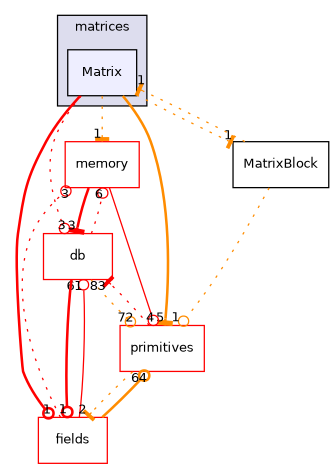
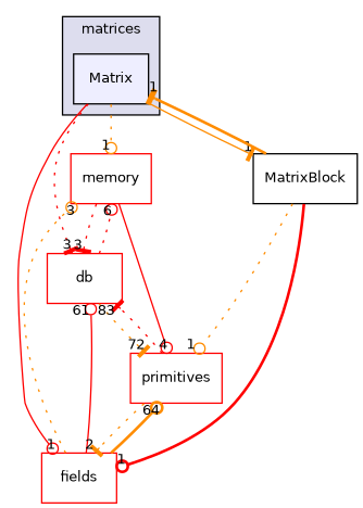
  digraph {
    compound=true
    node [fontname=Helvetica fontsize=10 shape=box color=red]
    edge [arrowhead=odot color=red headlabel=1 labeldistance=1.5 labelfontname=Helvetica labelfontsize=10 style=dotted]
    n1 [fillcolor="#eeeeff" label=Matrix pencolor=black style=filled color=""]
    n2 [label=memory]
    n3 [label=fields]
    n4 [label=MatrixBlock color=""]
    n5 [label=db]
    n6 [label=primitives]
    subgraph cluster_1 {
      bgcolor="#ddddee"
      fontname=Helvetica
      fontsize=10
      label=matrices
      pencolor=black
      n1
    }
-   n1 -> n2 [arrowhead=tee color=darkorange]
-   n1 -> n3 [style=bold]
-   n1 -> n4 [arrowhead=tee color=darkorange]
-   n1 -> n5 [headlabel=3]
-   n1 -> n6 [arrowhead=tee color=darkorange headlabel=5 style=bold]
-   n2 -> n5 [arrowhead=tee headlabel=3 style=bold]
+   n1 -> n2 [color=darkorange]
+   n1 -> n3 [style=solid]
+   n1 -> n4 [arrowhead=tee color=darkorange style=solid]
+   n1 -> n5 [arrowhead=tee headlabel=3]
+   n2 -> n5 [arrowhead=tee headlabel=3]
    n2 -> n6 [headlabel=4 style=solid]
-   n3 -> n2 [headlabel=3]
+   n3 -> n2 [color=darkorange headlabel=3]
    n3 -> n5 [headlabel=61 style=solid]
    n3 -> n6 [color=darkorange headlabel=64 style=bold]
-   n4 -> n1 [arrowhead=tee color=darkorange]
+   n4 -> n1 [arrowhead=tee color=darkorange style=bold]
    n4 -> n6 [color=darkorange]
    n5 -> n2 [headlabel=6]
-   n5 -> n3 [style=bold]
-   n5 -> n6 [color=darkorange headlabel=72]
+   n4 -> n3 [style=bold]
+   n5 -> n6 [arrowhead=tee color=darkorange headlabel=72]
    n6 -> n3 [arrowhead=tee color=darkorange headlabel=2]
    n6 -> n5 [arrowhead=tee headlabel=83]
  }
